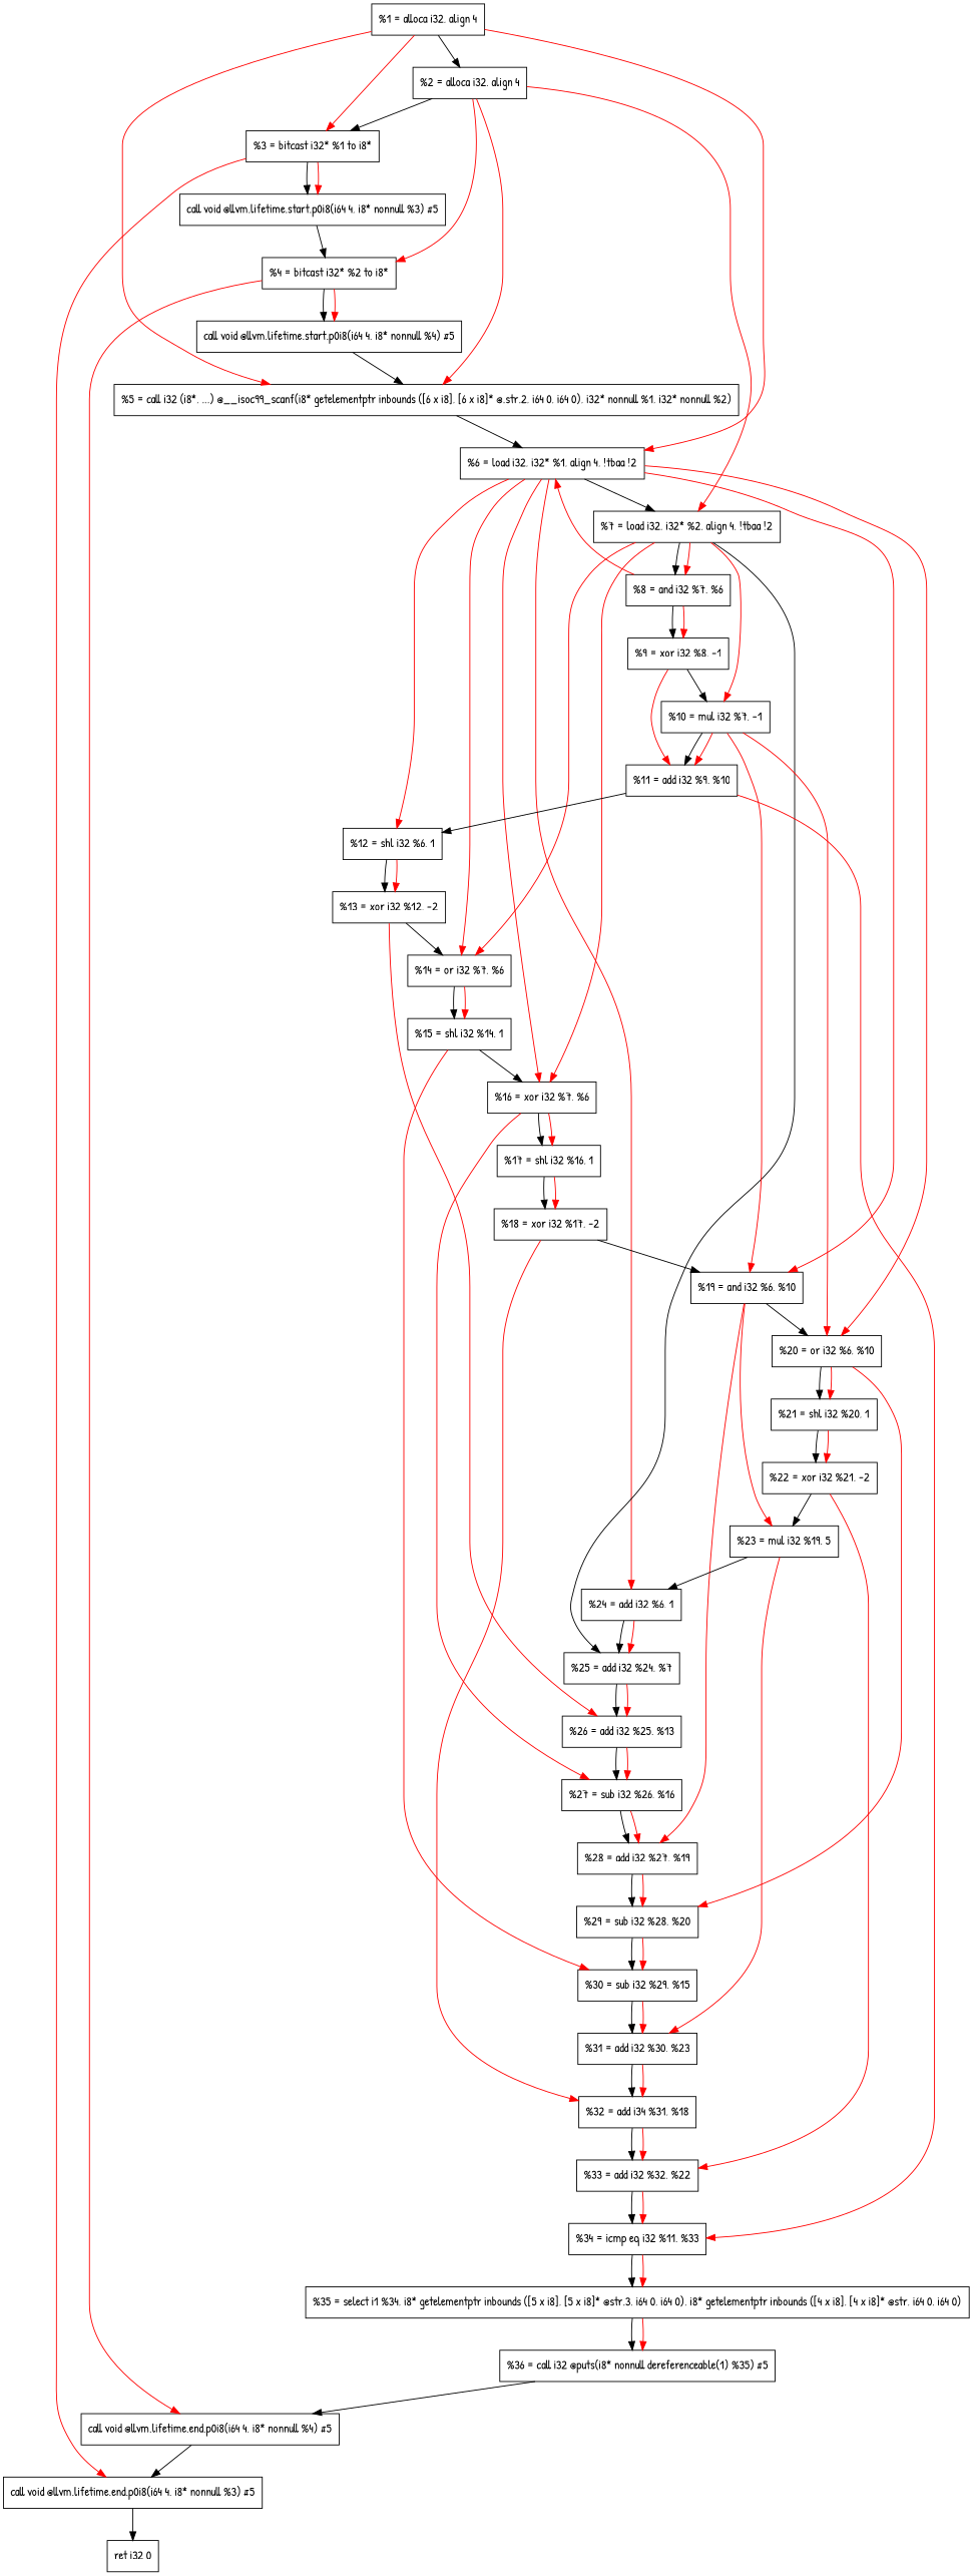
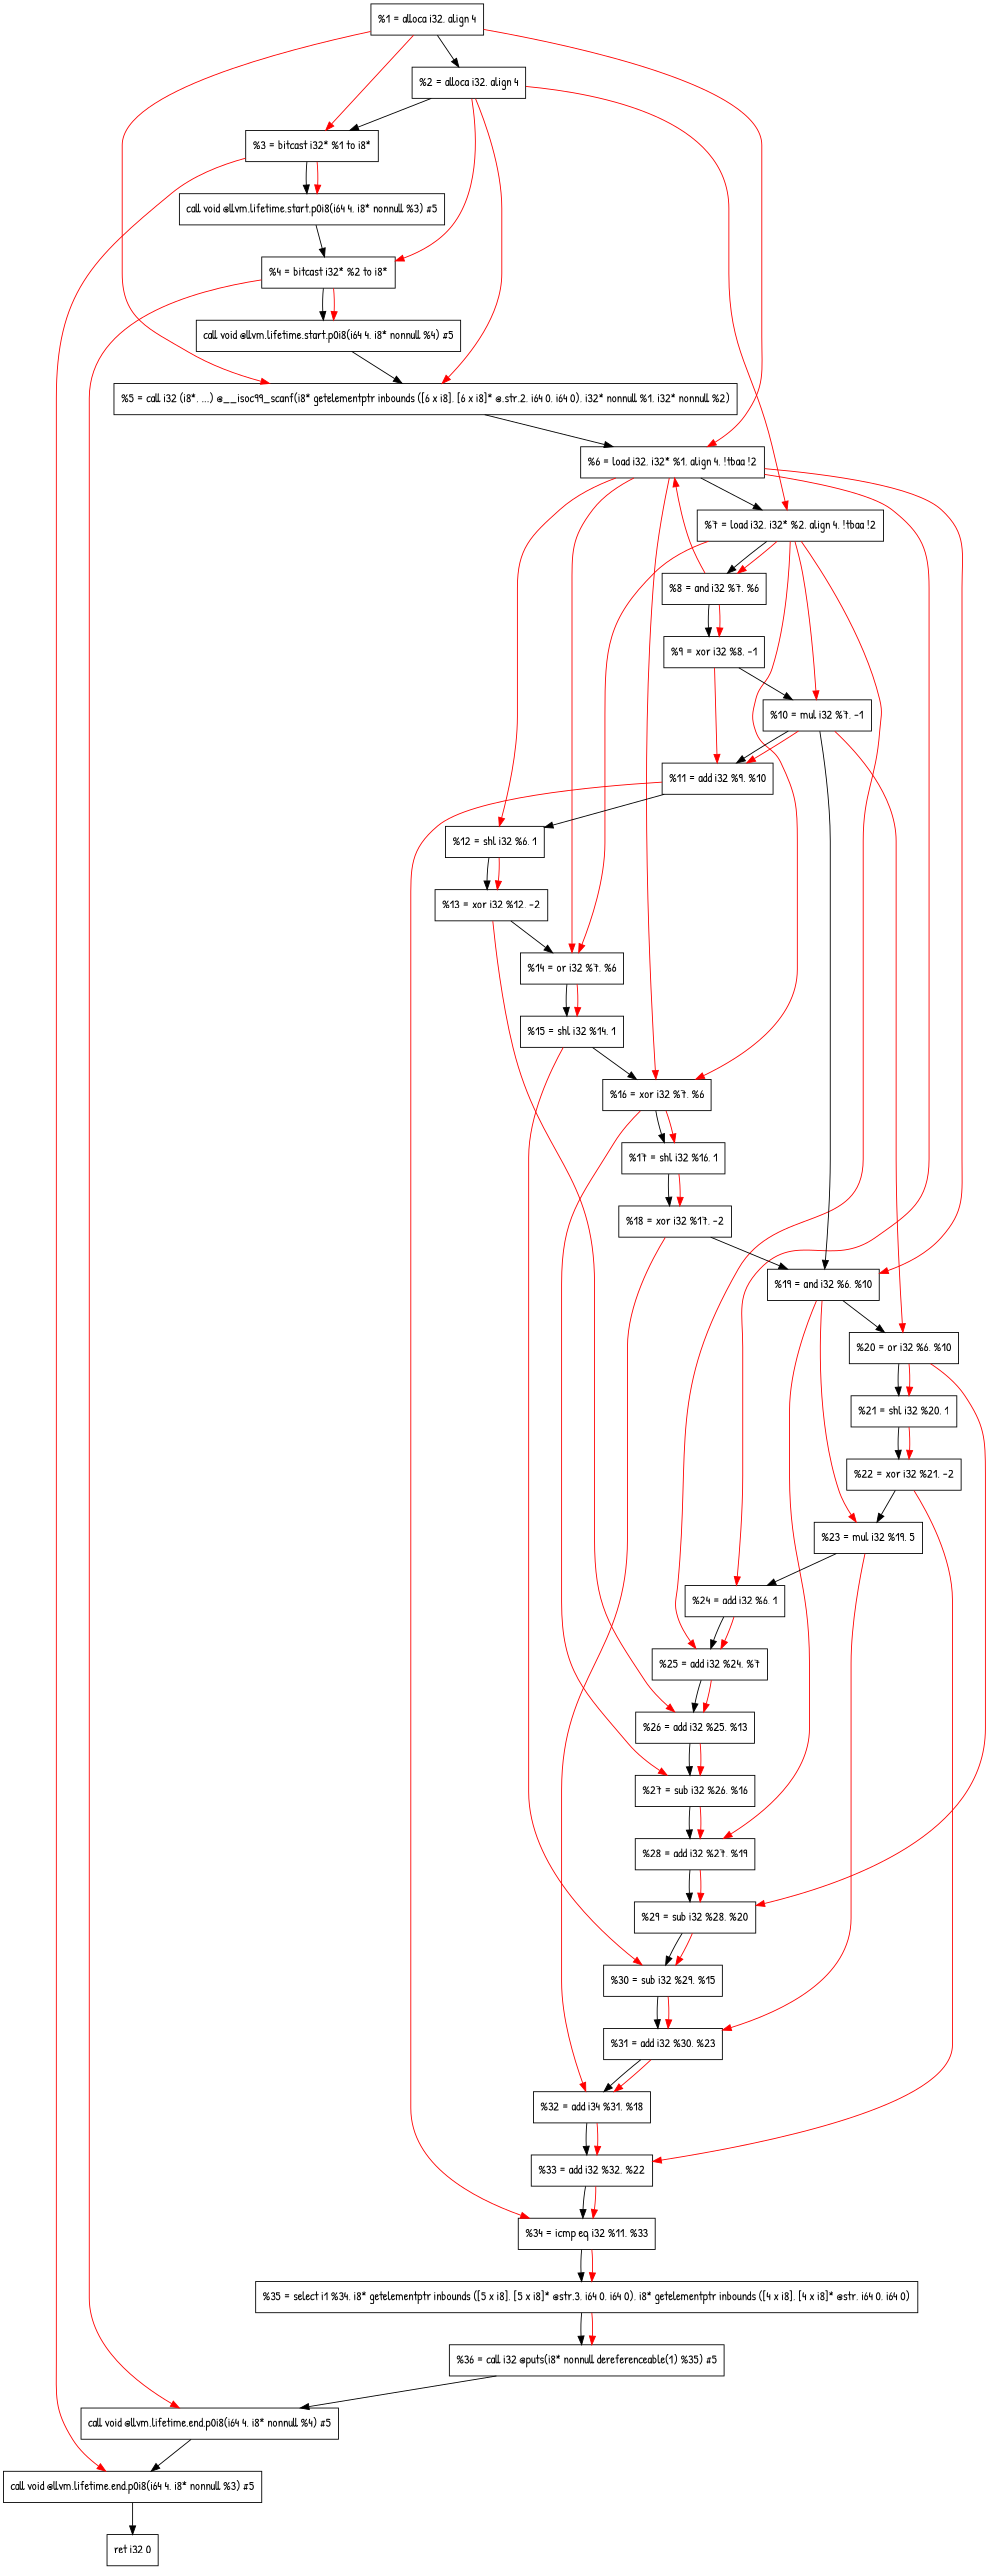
  digraph {
    fontname="Patrick Hand"
    node [fontname="Patrick Hand" shape=record]
    edge [fontname="Patrick Hand" color=red]
    n1 [label="  %1 = alloca i32, align 4"]
    n2 [label="  %2 = alloca i32, align 4"]
    n3 [label="  %3 = bitcast i32* %1 to i8*"]
    n4 [label="  %5 = call i32 (i8*, ...) @__isoc99_scanf(i8* getelementptr inbounds ([6 x i8], [6 x i8]* @.str.2, i64 0, i64 0), i32* nonnull %1, i32* nonnull %2)"]
    n5 [label="  %6 = load i32, i32* %1, align 4, !tbaa !2"]
    n6 [label="  %4 = bitcast i32* %2 to i8*"]
    n7 [label="  %7 = load i32, i32* %2, align 4, !tbaa !2"]
    n8 [label="  call void @llvm.lifetime.start.p0i8(i64 4, i8* nonnull %3) #5"]
    n9 [label="  call void @llvm.lifetime.end.p0i8(i64 4, i8* nonnull %3) #5"]
    n10 [label="  %12 = shl i32 %6, 1"]
    n11 [label="  %14 = or i32 %7, %6"]
    n12 [label="  %16 = xor i32 %7, %6"]
    n13 [label="  %19 = and i32 %6, %10"]
    n14 [label="  %20 = or i32 %6, %10"]
    n15 [label="  %24 = add i32 %6, 1"]
    n16 [label="  call void @llvm.lifetime.start.p0i8(i64 4, i8* nonnull %4) #5"]
    n17 [label="  call void @llvm.lifetime.end.p0i8(i64 4, i8* nonnull %4) #5"]
    n18 [label="  %8 = and i32 %7, %6"]
    n19 [label="%10 = mul i32 %7, -1"]
    n20 [label="  %25 = add i32 %24, %7"]
    n21 [label="  ret i32 0"]
    n22 [label="  %9 = xor i32 %8, -1"]
    n23 [label="  %13 = xor i32 %12, -2"]
    n24 [label="  %15 = shl i32 %14, 1"]
    n25 [label="  %17 = shl i32 %16, 1"]
    n26 [label="  %27 = sub i32 %26, %16"]
    n27 [label="  %23 = mul i32 %19, 5"]
    n28 [label="  %28 = add i32 %27, %19"]
    n29 [label="  %21 = shl i32 %20, 1"]
    n30 [label="  %29 = sub i32 %28, %20"]
    n31 [label="  %11 = add i32 %9, %10"]
    n32 [label="  %26 = add i32 %25, %13"]
    n33 [label="  %34 = icmp eq i32 %11, %33"]
    n34 [label="  %35 = select i1 %34, i8* getelementptr inbounds ([5 x i8], [5 x i8]* @str.3, i64 0, i64 0), i8* getelementptr inbounds ([4 x i8], [4 x i8]* @str, i64 0, i64 0)"]
    n35 [label="  %30 = sub i32 %29, %15"]
    n36 [label="  %31 = add i32 %30, %23"]
    n37 [label="  %18 = xor i32 %17, -2"]
    n38 [label="%32 = add i34 %31, %18"]
    n39 [label="  %33 = add i32 %32, %22"]
    n40 [label="  %22 = xor i32 %21, -2"]
    n41 [label="  %36 = call i32 @puts(i8* nonnull dereferenceable(1) %35) #5"]
    n1 -> n2 [color=""]
    n1 -> n3
    n1 -> n4
    n1 -> n5
    n2 -> n3 [color=""]
    n2 -> n4
    n2 -> n6
    n2 -> n7
    n3 -> n8 [color=""]
    n3 -> n8
    n3 -> n9
    n4 -> n5 [color=""]
    n5 -> n7 [color=""]
    n5 -> n10
    n5 -> n11
    n5 -> n12
    n5 -> n13
-   n5 -> n14
    n5 -> n15
    n6 -> n16 [color=""]
    n6 -> n16
    n6 -> n17
    n7 -> n11
    n7 -> n12
    n7 -> n18 [color=""]
    n7 -> n18
    n7 -> n19
-   n7 -> n20 [color=black]
+   n7 -> n20
    n8 -> n6 [color=""]
    n9 -> n21 [color=""]
    n10 -> n23 [color=""]
    n10 -> n23
    n11 -> n24 [color=""]
    n11 -> n24
    n12 -> n25 [color=""]
    n12 -> n25
    n12 -> n26
    n13 -> n14 [color=""]
    n13 -> n27
    n13 -> n28
    n14 -> n29 [color=""]
    n14 -> n29
    n14 -> n30
    n15 -> n20 [color=""]
    n15 -> n20
    n16 -> n4 [color=""]
    n17 -> n9 [color=""]
    n18 -> n5
    n18 -> n22 [color=""]
    n18 -> n22
-   n19 -> n13
+   n19 -> n13 [color=black]
    n19 -> n14
    n19 -> n31 [color=""]
    n19 -> n31
    n20 -> n32 [color=""]
    n20 -> n32
    n22 -> n19 [color=""]
    n22 -> n31
    n23 -> n11 [color=""]
    n23 -> n32
    n24 -> n12 [color=""]
    n24 -> n35
    n25 -> n37 [color=""]
    n25 -> n37
    n26 -> n28 [color=""]
    n26 -> n28
    n27 -> n15 [color=""]
    n27 -> n36
    n28 -> n30 [color=""]
    n28 -> n30
    n29 -> n40 [color=""]
    n29 -> n40
    n30 -> n35 [color=""]
    n30 -> n35
    n31 -> n10 [color=""]
    n31 -> n33
    n32 -> n26 [color=""]
    n32 -> n26
    n33 -> n34 [color=""]
    n33 -> n34
    n34 -> n41 [color=""]
    n34 -> n41
    n35 -> n36 [color=""]
    n35 -> n36
    n36 -> n38 [color=""]
    n36 -> n38
    n37 -> n13 [color=""]
    n37 -> n38
    n38 -> n39 [color=""]
    n38 -> n39
    n39 -> n33 [color=""]
    n39 -> n33
    n40 -> n27 [color=""]
    n40 -> n39
    n41 -> n17 [color=""]
  }
